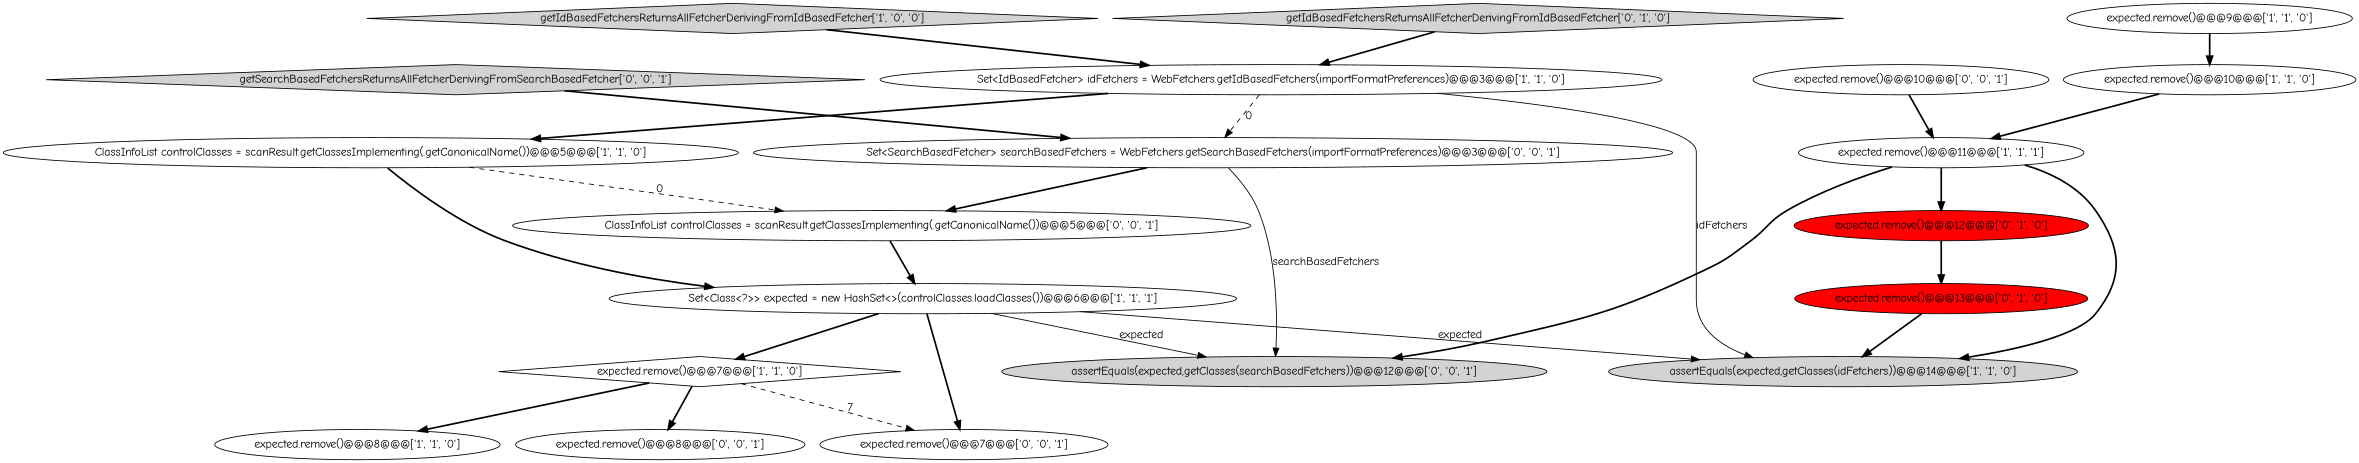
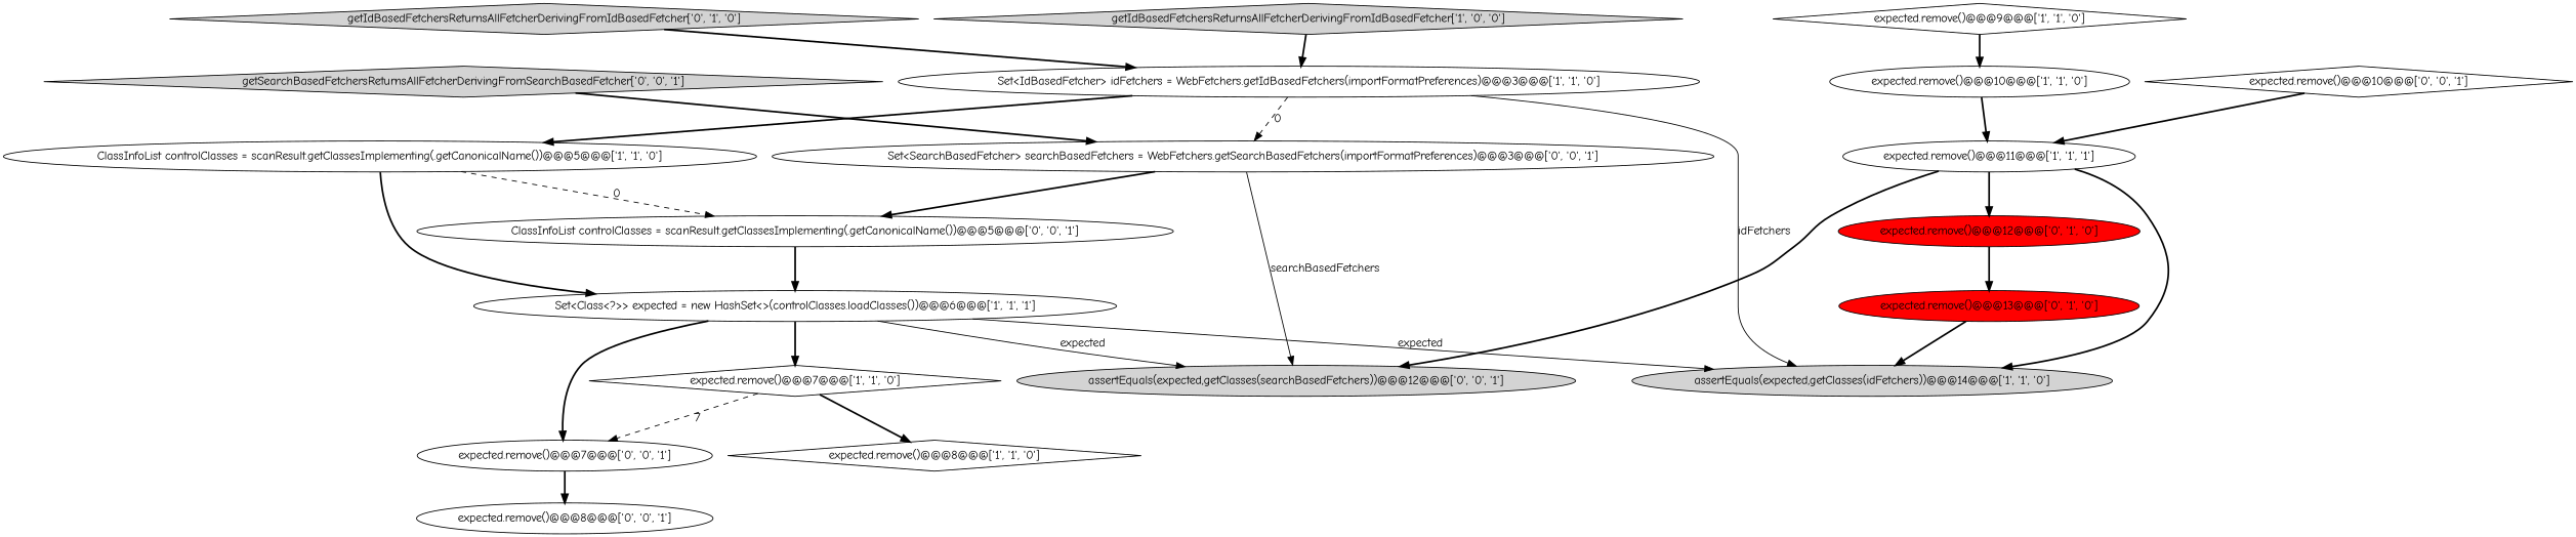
  digraph {
    fontname="Comic Neue"
    node [fillcolor=white fontname="Comic Neue" shape=ellipse style=filled]
    edge [fontname="Comic Neue" style=bold]
    n1 [label="ClassInfoList controlClasses = scanResult.getClassesImplementing(.getCanonicalName())@@@5@@@['0', '0', '1']"]
    n2 [label="Set<Class<?>> expected = new HashSet<>(controlClasses.loadClasses())@@@6@@@['1', '1', '1']"]
    n3 [fillcolor=lightgray label="assertEquals(expected,getClasses(idFetchers))@@@14@@@['1', '1', '0']"]
    n4 [fillcolor=lightgray label="assertEquals(expected,getClasses(searchBasedFetchers))@@@12@@@['0', '0', '1']"]
    n5 [label="expected.remove()@@@7@@@['1', '1', '0']" shape=diamond]
    n6 [label="expected.remove()@@@7@@@['0', '0', '1']"]
    n7 [fillcolor=red label="expected.remove()@@@12@@@['0', '1', '0']"]
    n8 [fillcolor=red label="expected.remove()@@@13@@@['0', '1', '0']"]
    n9 [fillcolor=lightgray label="getIdBasedFetchersReturnsAllFetcherDerivingFromIdBasedFetcher['0', '1', '0']" shape=diamond]
    n10 [label="Set<IdBasedFetcher> idFetchers = WebFetchers.getIdBasedFetchers(importFormatPreferences)@@@3@@@['1', '1', '0']"]
    n11 [label="Set<SearchBasedFetcher> searchBasedFetchers = WebFetchers.getSearchBasedFetchers(importFormatPreferences)@@@3@@@['0', '0', '1']"]
    n12 [label="ClassInfoList controlClasses = scanResult.getClassesImplementing(.getCanonicalName())@@@5@@@['1', '1', '0']"]
    n13 [fillcolor=lightgray label="getIdBasedFetchersReturnsAllFetcherDerivingFromIdBasedFetcher['1', '0', '0']" shape=diamond]
-   n14 [label="expected.remove()@@@8@@@['1', '1', '0']"]
+   n14 [label="expected.remove()@@@8@@@['1', '1', '0']" shape=diamond]
    n15 [label="expected.remove()@@@8@@@['0', '0', '1']"]
-   n16 [label="expected.remove()@@@9@@@['1', '1', '0']"]
+   n16 [label="expected.remove()@@@9@@@['1', '1', '0']" shape=diamond]
    n17 [label="expected.remove()@@@10@@@['1', '1', '0']"]
    n18 [label="expected.remove()@@@11@@@['1', '1', '1']"]
    n19 [fillcolor=lightgray label="getSearchBasedFetchersReturnsAllFetcherDerivingFromSearchBasedFetcher['0', '0', '1']" shape=diamond]
-   n20 [label="expected.remove()@@@10@@@['0', '0', '1']"]
+   n20 [label="expected.remove()@@@10@@@['0', '0', '1']" shape=diamond]
    n1 -> n2
    n2 -> n3 [label=expected style=solid]
    n2 -> n4 [label=expected style=solid]
    n2 -> n5
    n2 -> n6
    n5 -> n6 [label=7 style=dashed]
    n5 -> n14
-   n5 -> n15
+   n6 -> n15
    n7 -> n8
    n8 -> n3
    n9 -> n10
    n10 -> n3 [label=idFetchers style=solid]
    n10 -> n11 [label=0 style=dashed]
    n10 -> n12
    n11 -> n1
    n11 -> n4 [label=searchBasedFetchers style=solid]
    n12 -> n1 [label=0 style=dashed]
    n12 -> n2
    n13 -> n10
    n16 -> n17
    n17 -> n18
    n18 -> n3
    n18 -> n4
    n18 -> n7
    n19 -> n11
    n20 -> n18
  }
